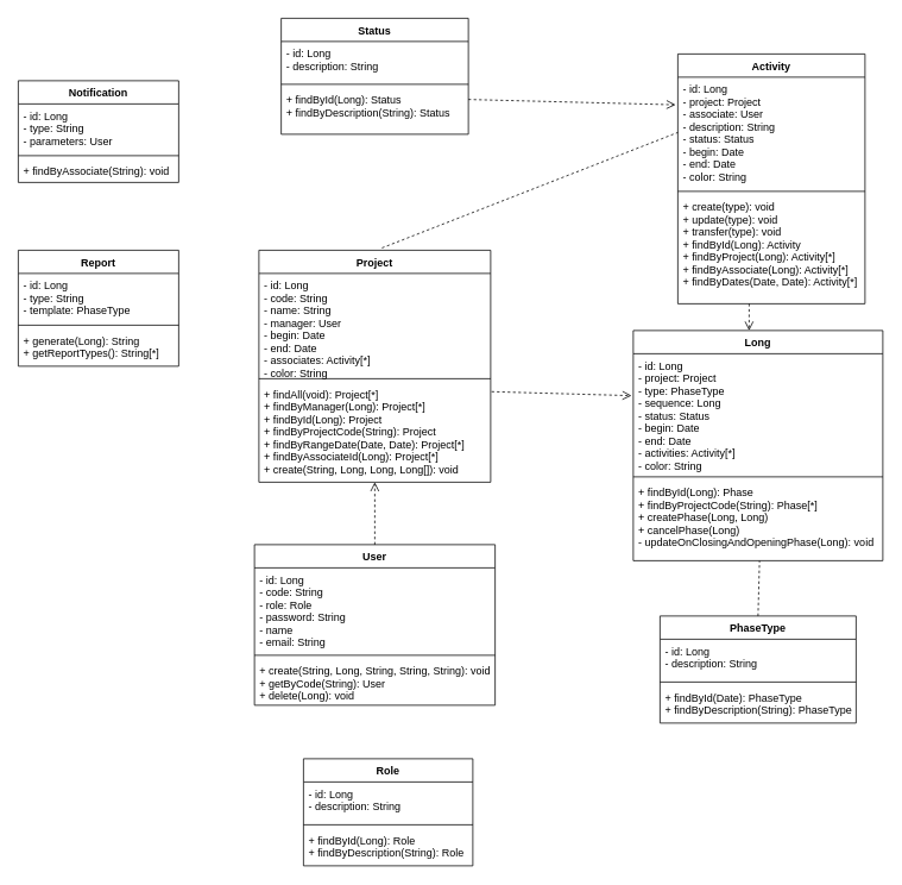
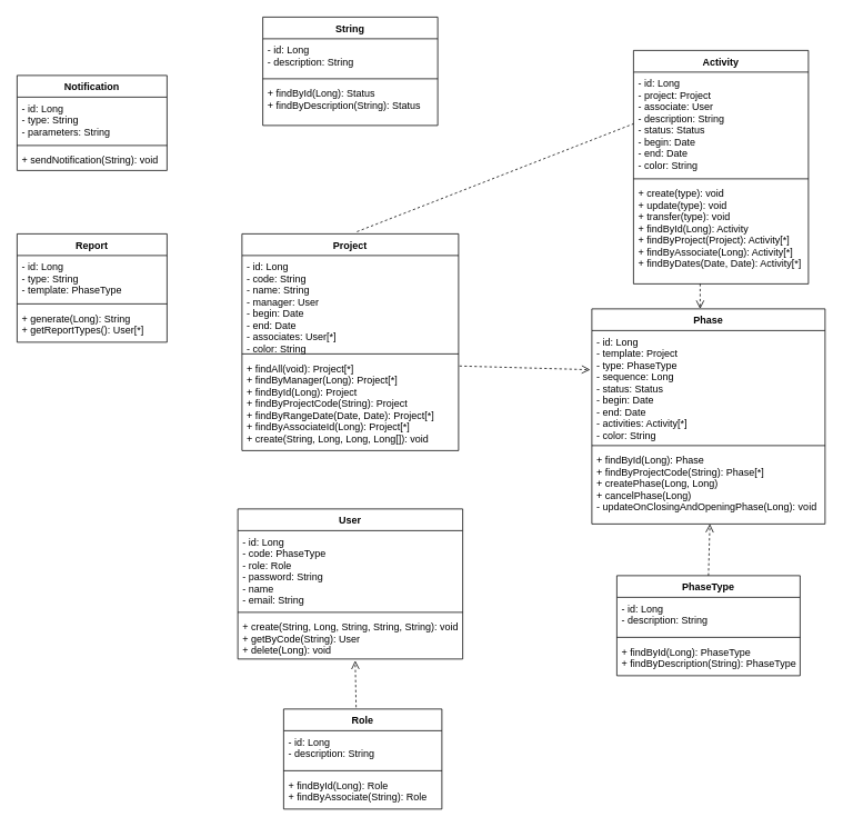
  <mxCell id="0" />
  <mxCell id="1" parent="0" />
  <mxCell id="2" value="Project" style="swimlane;fontStyle=1;align=center;verticalAlign=top;childLayout=stackLayout;horizontal=1;startSize=26;horizontalStack=0;resizeParent=1;resizeParentMax=0;resizeLast=0;collapsible=1;marginBottom=0;" parent="1" vertex="1"><mxGeometry x="290" y="280" width="260" height="260" as="geometry" /></mxCell>
- <mxCell id="3" value="- id: Long&#10;- code: String&#10;- name: String&#10;- manager: User&#10;- begin: Date&#10;- end: Date&#10;- associates: Activity[*]&#10;- color: String" style="text;strokeColor=none;fillColor=none;align=left;verticalAlign=top;spacingLeft=4;spacingRight=4;overflow=hidden;rotatable=0;points=[[0,0.5],[1,0.5]];portConstraint=eastwest;" parent="2" vertex="1"><mxGeometry y="26" width="260" height="114" as="geometry" /></mxCell>
+ <mxCell id="3" value="- id: Long&#10;- code: String&#10;- name: String&#10;- manager: User&#10;- begin: Date&#10;- end: Date&#10;- associates: User[*]&#10;- color: String" style="text;strokeColor=none;fillColor=none;align=left;verticalAlign=top;spacingLeft=4;spacingRight=4;overflow=hidden;rotatable=0;points=[[0,0.5],[1,0.5]];portConstraint=eastwest;" parent="2" vertex="1"><mxGeometry y="26" width="260" height="114" as="geometry" /></mxCell>
  <mxCell id="4" value="" style="line;strokeWidth=1;fillColor=none;align=left;verticalAlign=middle;spacingTop=-1;spacingLeft=3;spacingRight=3;rotatable=0;labelPosition=right;points=[];portConstraint=eastwest;" parent="2" vertex="1"><mxGeometry y="140" width="260" height="8" as="geometry" /></mxCell>
  <mxCell id="5" value="+ findAll(void): Project[*]&#10;+ findByManager(Long): Project[*]&#10;+ findById(Long): Project&#10;+ findByProjectCode(String): Project&#10;+ findByRangeDate(Date, Date): Project[*]&#10;+ findByAssociateId(Long): Project[*]&#10;+ create(String, Long, Long, Long[]): void&#10;&#10;&#10;" style="text;strokeColor=none;fillColor=none;align=left;verticalAlign=top;spacingLeft=4;spacingRight=4;overflow=hidden;rotatable=0;points=[[0,0.5],[1,0.5]];portConstraint=eastwest;" parent="2" vertex="1"><mxGeometry y="148" width="260" height="112" as="geometry" /></mxCell>
  <mxCell id="6" value="User" style="swimlane;fontStyle=1;align=center;verticalAlign=top;childLayout=stackLayout;horizontal=1;startSize=26;horizontalStack=0;resizeParent=1;resizeParentMax=0;resizeLast=0;collapsible=1;marginBottom=0;" parent="1" vertex="1"><mxGeometry x="285" y="610" width="270" height="180" as="geometry" /></mxCell>
- <mxCell id="7" value="- id: Long&#10;- code: String&#10;- role: Role&#10;- password: String&#10;- name&#10;- email: String&#10;" style="text;strokeColor=none;fillColor=none;align=left;verticalAlign=top;spacingLeft=4;spacingRight=4;overflow=hidden;rotatable=0;points=[[0,0.5],[1,0.5]];portConstraint=eastwest;" parent="6" vertex="1"><mxGeometry y="26" width="270" height="94" as="geometry" /></mxCell>
+ <mxCell id="7" value="- id: Long&#10;- code: PhaseType&#10;- role: Role&#10;- password: String&#10;- name&#10;- email: String&#10;" style="text;strokeColor=none;fillColor=none;align=left;verticalAlign=top;spacingLeft=4;spacingRight=4;overflow=hidden;rotatable=0;points=[[0,0.5],[1,0.5]];portConstraint=eastwest;" parent="6" vertex="1"><mxGeometry y="26" width="270" height="94" as="geometry" /></mxCell>
  <mxCell id="8" value="" style="line;strokeWidth=1;fillColor=none;align=left;verticalAlign=middle;spacingTop=-1;spacingLeft=3;spacingRight=3;rotatable=0;labelPosition=right;points=[];portConstraint=eastwest;" parent="6" vertex="1"><mxGeometry y="120" width="270" height="8" as="geometry" /></mxCell>
  <mxCell id="9" value="+ create(String, Long, String, String, String): void&#10;+ getByCode(String): User&#10;+ delete(Long): void&#10;&#10;" style="text;strokeColor=none;fillColor=none;align=left;verticalAlign=top;spacingLeft=4;spacingRight=4;overflow=hidden;rotatable=0;points=[[0,0.5],[1,0.5]];portConstraint=eastwest;" parent="6" vertex="1"><mxGeometry y="128" width="270" height="52" as="geometry" /></mxCell>
- <mxCell id="10" value="Status" style="swimlane;fontStyle=1;align=center;verticalAlign=top;childLayout=stackLayout;horizontal=1;startSize=26;horizontalStack=0;resizeParent=1;resizeParentMax=0;resizeLast=0;collapsible=1;marginBottom=0;" parent="1" vertex="1"><mxGeometry x="315" y="20" width="210" height="130" as="geometry" /></mxCell>
+ <mxCell id="10" value="String" style="swimlane;fontStyle=1;align=center;verticalAlign=top;childLayout=stackLayout;horizontal=1;startSize=26;horizontalStack=0;resizeParent=1;resizeParentMax=0;resizeLast=0;collapsible=1;marginBottom=0;" parent="1" vertex="1"><mxGeometry x="315" y="20" width="210" height="130" as="geometry" /></mxCell>
  <mxCell id="11" value="- id: Long&#10;- description: String&#10;" style="text;strokeColor=none;fillColor=none;align=left;verticalAlign=top;spacingLeft=4;spacingRight=4;overflow=hidden;rotatable=0;points=[[0,0.5],[1,0.5]];portConstraint=eastwest;" parent="10" vertex="1"><mxGeometry y="26" width="210" height="44" as="geometry" /></mxCell>
  <mxCell id="12" value="" style="line;strokeWidth=1;fillColor=none;align=left;verticalAlign=middle;spacingTop=-1;spacingLeft=3;spacingRight=3;rotatable=0;labelPosition=right;points=[];portConstraint=eastwest;" parent="10" vertex="1"><mxGeometry y="70" width="210" height="8" as="geometry" /></mxCell>
  <mxCell id="13" value="+ findById(Long): Status&#10;+ findByDescription(String): Status&#10;" style="text;strokeColor=none;fillColor=none;align=left;verticalAlign=top;spacingLeft=4;spacingRight=4;overflow=hidden;rotatable=0;points=[[0,0.5],[1,0.5]];portConstraint=eastwest;" parent="10" vertex="1"><mxGeometry y="78" width="210" height="52" as="geometry" /></mxCell>
  <mxCell id="14" value="Activity" style="swimlane;fontStyle=1;align=center;verticalAlign=top;childLayout=stackLayout;horizontal=1;startSize=26;horizontalStack=0;resizeParent=1;resizeParentMax=0;resizeLast=0;collapsible=1;marginBottom=0;" parent="1" vertex="1"><mxGeometry x="760" y="60" width="210" height="280" as="geometry" /></mxCell>
  <mxCell id="15" value="- id: Long&#10;- project: Project&#10;- associate: User&#10;- description: String&#10;- status: Status&#10;- begin: Date&#10;- end: Date&#10;- color: String" style="text;strokeColor=none;fillColor=none;align=left;verticalAlign=top;spacingLeft=4;spacingRight=4;overflow=hidden;rotatable=0;points=[[0,0.5],[1,0.5]];portConstraint=eastwest;" parent="14" vertex="1"><mxGeometry y="26" width="210" height="124" as="geometry" /></mxCell>
  <mxCell id="16" value="" style="line;strokeWidth=1;fillColor=none;align=left;verticalAlign=middle;spacingTop=-1;spacingLeft=3;spacingRight=3;rotatable=0;labelPosition=right;points=[];portConstraint=eastwest;" parent="14" vertex="1"><mxGeometry y="150" width="210" height="8" as="geometry" /></mxCell>
- <mxCell id="17" value="+ create(type): void&#10;+ update(type): void&#10;+ transfer(type): void&#10;+ findById(Long): Activity&#10;+ findByProject(Long): Activity[*]&#10;+ findByAssociate(Long): Activity[*]&#10;+ findByDates(Date, Date): Activity[*]&#10;" style="text;strokeColor=none;fillColor=none;align=left;verticalAlign=top;spacingLeft=4;spacingRight=4;overflow=hidden;rotatable=0;points=[[0,0.5],[1,0.5]];portConstraint=eastwest;" parent="14" vertex="1"><mxGeometry y="158" width="210" height="122" as="geometry" /></mxCell>
- <mxCell id="18" value="Long" style="swimlane;fontStyle=1;align=center;verticalAlign=top;childLayout=stackLayout;horizontal=1;startSize=26;horizontalStack=0;resizeParent=1;resizeParentMax=0;resizeLast=0;collapsible=1;marginBottom=0;" parent="1" vertex="1"><mxGeometry x="710" y="370" width="280" height="258" as="geometry" /></mxCell>
- <mxCell id="19" value="- id: Long&#10;- project: Project&#10;- type: PhaseType&#10;- sequence: Long&#10;- status: Status&#10;- begin: Date&#10;- end: Date&#10;- activities: Activity[*]&#10;- color: String&#10;" style="text;strokeColor=none;fillColor=none;align=left;verticalAlign=top;spacingLeft=4;spacingRight=4;overflow=hidden;rotatable=0;points=[[0,0.5],[1,0.5]];portConstraint=eastwest;" parent="18" vertex="1"><mxGeometry y="26" width="280" height="134" as="geometry" /></mxCell>
+ <mxCell id="17" value="+ create(type): void&#10;+ update(type): void&#10;+ transfer(type): void&#10;+ findById(Long): Activity&#10;+ findByProject(Project): Activity[*]&#10;+ findByAssociate(Long): Activity[*]&#10;+ findByDates(Date, Date): Activity[*]&#10;" style="text;strokeColor=none;fillColor=none;align=left;verticalAlign=top;spacingLeft=4;spacingRight=4;overflow=hidden;rotatable=0;points=[[0,0.5],[1,0.5]];portConstraint=eastwest;" parent="14" vertex="1"><mxGeometry y="158" width="210" height="122" as="geometry" /></mxCell>
+ <mxCell id="18" value="Phase" style="swimlane;fontStyle=1;align=center;verticalAlign=top;childLayout=stackLayout;horizontal=1;startSize=26;horizontalStack=0;resizeParent=1;resizeParentMax=0;resizeLast=0;collapsible=1;marginBottom=0;" parent="1" vertex="1"><mxGeometry x="710" y="370" width="280" height="258" as="geometry" /></mxCell>
+ <mxCell id="19" value="- id: Long&#10;- template: Project&#10;- type: PhaseType&#10;- sequence: Long&#10;- status: Status&#10;- begin: Date&#10;- end: Date&#10;- activities: Activity[*]&#10;- color: String&#10;" style="text;strokeColor=none;fillColor=none;align=left;verticalAlign=top;spacingLeft=4;spacingRight=4;overflow=hidden;rotatable=0;points=[[0,0.5],[1,0.5]];portConstraint=eastwest;" parent="18" vertex="1"><mxGeometry y="26" width="280" height="134" as="geometry" /></mxCell>
  <mxCell id="20" value="" style="line;strokeWidth=1;fillColor=none;align=left;verticalAlign=middle;spacingTop=-1;spacingLeft=3;spacingRight=3;rotatable=0;labelPosition=right;points=[];portConstraint=eastwest;" parent="18" vertex="1"><mxGeometry y="160" width="280" height="8" as="geometry" /></mxCell>
  <mxCell id="21" value="+ findById(Long): Phase&#10;+ findByProjectCode(String): Phase[*]&#10;+ createPhase(Long, Long)&#10;+ cancelPhase(Long)&#10;- updateOnClosingAndOpeningPhase(Long): void&#10;" style="text;strokeColor=none;fillColor=none;align=left;verticalAlign=top;spacingLeft=4;spacingRight=4;overflow=hidden;rotatable=0;points=[[0,0.5],[1,0.5]];portConstraint=eastwest;" parent="18" vertex="1"><mxGeometry y="168" width="280" height="90" as="geometry" /></mxCell>
  <mxCell id="22" value="Role" style="swimlane;fontStyle=1;align=center;verticalAlign=top;childLayout=stackLayout;horizontal=1;startSize=26;horizontalStack=0;resizeParent=1;resizeParentMax=0;resizeLast=0;collapsible=1;marginBottom=0;" parent="1" vertex="1"><mxGeometry x="340" y="850" width="190" height="120" as="geometry" /></mxCell>
  <mxCell id="23" value="- id: Long&#10;- description: String&#10;" style="text;strokeColor=none;fillColor=none;align=left;verticalAlign=top;spacingLeft=4;spacingRight=4;overflow=hidden;rotatable=0;points=[[0,0.5],[1,0.5]];portConstraint=eastwest;" parent="22" vertex="1"><mxGeometry y="26" width="190" height="44" as="geometry" /></mxCell>
  <mxCell id="24" value="" style="line;strokeWidth=1;fillColor=none;align=left;verticalAlign=middle;spacingTop=-1;spacingLeft=3;spacingRight=3;rotatable=0;labelPosition=right;points=[];portConstraint=eastwest;" parent="22" vertex="1"><mxGeometry y="70" width="190" height="8" as="geometry" /></mxCell>
- <mxCell id="25" value="+ findById(Long): Role&#10;+ findByDescription(String): Role&#10;" style="text;strokeColor=none;fillColor=none;align=left;verticalAlign=top;spacingLeft=4;spacingRight=4;overflow=hidden;rotatable=0;points=[[0,0.5],[1,0.5]];portConstraint=eastwest;" parent="22" vertex="1"><mxGeometry y="78" width="190" height="42" as="geometry" /></mxCell>
- <mxCell id="27" value="&lt;div&gt;&lt;br&gt;&lt;/div&gt;&lt;div&gt;&lt;br&gt;&lt;/div&gt;" style="html=1;verticalAlign=bottom;endArrow=open;dashed=1;endSize=8;exitX=0.5;exitY=0;exitDx=0;exitDy=0;" parent="1" source="6" target="5" edge="1"><mxGeometry relative="1" as="geometry"><mxPoint x="419.5" y="600" as="targetPoint" /><mxPoint x="420.5" y="702" as="sourcePoint" /><mxPoint as="offset" /></mxGeometry></mxCell>
+ <mxCell id="25" value="+ findById(Long): Role&#10;+ findByAssociate(String): Role&#10;" style="text;strokeColor=none;fillColor=none;align=left;verticalAlign=top;spacingLeft=4;spacingRight=4;overflow=hidden;rotatable=0;points=[[0,0.5],[1,0.5]];portConstraint=eastwest;" parent="22" vertex="1"><mxGeometry y="78" width="190" height="42" as="geometry" /></mxCell>
+ <mxCell id="26" value="&lt;div&gt;&lt;br&gt;&lt;/div&gt;&lt;div&gt;&lt;br&gt;&lt;/div&gt;" style="html=1;verticalAlign=bottom;endArrow=open;dashed=1;endSize=8;entryX=0.522;entryY=1.038;entryDx=0;entryDy=0;entryPerimeter=0;exitX=0.458;exitY=-0.017;exitDx=0;exitDy=0;exitPerimeter=0;" parent="1" source="22" target="9" edge="1"><mxGeometry relative="1" as="geometry"><mxPoint x="425" y="852" as="targetPoint" /><mxPoint x="420" y="930" as="sourcePoint" /><mxPoint as="offset" /></mxGeometry></mxCell>
  <mxCell id="28" value="PhaseType" style="swimlane;fontStyle=1;align=center;verticalAlign=top;childLayout=stackLayout;horizontal=1;startSize=26;horizontalStack=0;resizeParent=1;resizeParentMax=0;resizeLast=0;collapsible=1;marginBottom=0;" parent="1" vertex="1"><mxGeometry x="740" y="690" width="220" height="120" as="geometry" /></mxCell>
  <mxCell id="29" value="- id: Long&#10;- description: String&#10;" style="text;strokeColor=none;fillColor=none;align=left;verticalAlign=top;spacingLeft=4;spacingRight=4;overflow=hidden;rotatable=0;points=[[0,0.5],[1,0.5]];portConstraint=eastwest;" parent="28" vertex="1"><mxGeometry y="26" width="220" height="44" as="geometry" /></mxCell>
  <mxCell id="30" value="" style="line;strokeWidth=1;fillColor=none;align=left;verticalAlign=middle;spacingTop=-1;spacingLeft=3;spacingRight=3;rotatable=0;labelPosition=right;points=[];portConstraint=eastwest;" parent="28" vertex="1"><mxGeometry y="70" width="220" height="8" as="geometry" /></mxCell>
- <mxCell id="31" value="+ findById(Date): PhaseType&#10;+ findByDescription(String): PhaseType&#10;" style="text;strokeColor=none;fillColor=none;align=left;verticalAlign=top;spacingLeft=4;spacingRight=4;overflow=hidden;rotatable=0;points=[[0,0.5],[1,0.5]];portConstraint=eastwest;" parent="28" vertex="1"><mxGeometry y="78" width="220" height="42" as="geometry" /></mxCell>
+ <mxCell id="31" value="+ findById(Long): PhaseType&#10;+ findByDescription(String): PhaseType&#10;" style="text;strokeColor=none;fillColor=none;align=left;verticalAlign=top;spacingLeft=4;spacingRight=4;overflow=hidden;rotatable=0;points=[[0,0.5],[1,0.5]];portConstraint=eastwest;" parent="28" vertex="1"><mxGeometry y="78" width="220" height="42" as="geometry" /></mxCell>
  <mxCell id="32" value="&lt;div&gt;&lt;br&gt;&lt;/div&gt;&lt;div&gt;&lt;br&gt;&lt;/div&gt;" style="html=1;verticalAlign=bottom;endArrow=open;dashed=1;endSize=8;exitX=1.004;exitY=0.094;exitDx=0;exitDy=0;exitPerimeter=0;" parent="1" source="5" edge="1"><mxGeometry relative="1" as="geometry"><mxPoint x="708" y="443" as="targetPoint" /><mxPoint x="650" y="443" as="sourcePoint" /><mxPoint as="offset" /></mxGeometry></mxCell>
- <mxCell id="33" value="&lt;div&gt;&lt;br&gt;&lt;/div&gt;&lt;div&gt;&lt;br&gt;&lt;/div&gt;" style="html=1;verticalAlign=bottom;endArrow=open;dashed=1;endSize=8;exitX=1;exitY=0.25;exitDx=0;exitDy=0;exitPerimeter=0;entryX=-0.012;entryY=0.25;entryDx=0;entryDy=0;entryPerimeter=0;" parent="1" source="13" target="15" edge="1"><mxGeometry relative="1" as="geometry"><mxPoint x="710" y="111" as="targetPoint" /><mxPoint x="541.04" y="113.04" as="sourcePoint" /><mxPoint as="offset" /></mxGeometry></mxCell>
  <mxCell id="34" value="&lt;div&gt;&lt;br&gt;&lt;/div&gt;&lt;div&gt;&lt;br&gt;&lt;/div&gt;" style="html=1;verticalAlign=bottom;endArrow=none;dashed=1;endSize=8;exitX=0.531;exitY=-0.01;exitDx=0;exitDy=0;exitPerimeter=0;entryX=0;entryY=0.5;entryDx=0;entryDy=0;" parent="1" source="2" target="15" edge="1"><mxGeometry relative="1" as="geometry"><mxPoint x="680" y="231" as="targetPoint" /><mxPoint x="495" y="231" as="sourcePoint" /><mxPoint as="offset" /></mxGeometry></mxCell>
- <mxCell id="35" value="&lt;div&gt;&lt;br&gt;&lt;/div&gt;&lt;div&gt;&lt;br&gt;&lt;/div&gt;" style="html=1;verticalAlign=bottom;endArrow=none;dashed=1;endSize=8;exitX=0.5;exitY=0;exitDx=0;exitDy=0;entryX=0.506;entryY=1;entryDx=0;entryDy=0;entryPerimeter=0;" parent="1" source="28" target="21" edge="1"><mxGeometry relative="1" as="geometry"><mxPoint x="730" y="583" as="targetPoint" /><mxPoint x="790" y="583" as="sourcePoint" /><mxPoint as="offset" /></mxGeometry></mxCell>
+ <mxCell id="35" value="&lt;div&gt;&lt;br&gt;&lt;/div&gt;&lt;div&gt;&lt;br&gt;&lt;/div&gt;" style="html=1;verticalAlign=bottom;endArrow=open;dashed=1;endSize=8;exitX=0.5;exitY=0;exitDx=0;exitDy=0;entryX=0.506;entryY=1;entryDx=0;entryDy=0;entryPerimeter=0;" parent="1" source="28" target="21" edge="1"><mxGeometry relative="1" as="geometry"><mxPoint x="730" y="583" as="targetPoint" /><mxPoint x="790" y="583" as="sourcePoint" /><mxPoint as="offset" /></mxGeometry></mxCell>
  <mxCell id="36" value="Notification" style="swimlane;fontStyle=1;align=center;verticalAlign=top;childLayout=stackLayout;horizontal=1;startSize=26;horizontalStack=0;resizeParent=1;resizeParentMax=0;resizeLast=0;collapsible=1;marginBottom=0;" parent="1" vertex="1"><mxGeometry x="20" y="90" width="180" height="114" as="geometry" /></mxCell>
- <mxCell id="37" value="- id: Long&#10;- type: String&#10;- parameters: User&#10;" style="text;strokeColor=none;fillColor=none;align=left;verticalAlign=top;spacingLeft=4;spacingRight=4;overflow=hidden;rotatable=0;points=[[0,0.5],[1,0.5]];portConstraint=eastwest;" parent="36" vertex="1"><mxGeometry y="26" width="180" height="54" as="geometry" /></mxCell>
+ <mxCell id="37" value="- id: Long&#10;- type: String&#10;- parameters: String&#10;" style="text;strokeColor=none;fillColor=none;align=left;verticalAlign=top;spacingLeft=4;spacingRight=4;overflow=hidden;rotatable=0;points=[[0,0.5],[1,0.5]];portConstraint=eastwest;" parent="36" vertex="1"><mxGeometry y="26" width="180" height="54" as="geometry" /></mxCell>
  <mxCell id="38" value="" style="line;strokeWidth=1;fillColor=none;align=left;verticalAlign=middle;spacingTop=-1;spacingLeft=3;spacingRight=3;rotatable=0;labelPosition=right;points=[];portConstraint=eastwest;" parent="36" vertex="1"><mxGeometry y="80" width="180" height="8" as="geometry" /></mxCell>
- <mxCell id="39" value="+ findByAssociate(String): void" style="text;strokeColor=none;fillColor=none;align=left;verticalAlign=top;spacingLeft=4;spacingRight=4;overflow=hidden;rotatable=0;points=[[0,0.5],[1,0.5]];portConstraint=eastwest;" parent="36" vertex="1"><mxGeometry y="88" width="180" height="26" as="geometry" /></mxCell>
+ <mxCell id="39" value="+ sendNotification(String): void" style="text;strokeColor=none;fillColor=none;align=left;verticalAlign=top;spacingLeft=4;spacingRight=4;overflow=hidden;rotatable=0;points=[[0,0.5],[1,0.5]];portConstraint=eastwest;" parent="36" vertex="1"><mxGeometry y="88" width="180" height="26" as="geometry" /></mxCell>
  <mxCell id="40" value="&lt;div&gt;&lt;br&gt;&lt;/div&gt;&lt;div&gt;&lt;br&gt;&lt;/div&gt;" style="html=1;verticalAlign=bottom;endArrow=open;dashed=1;endSize=8;" parent="1" edge="1"><mxGeometry relative="1" as="geometry"><mxPoint x="840" y="370" as="targetPoint" /><mxPoint x="840" y="340" as="sourcePoint" /><mxPoint as="offset" /></mxGeometry></mxCell>
  <mxCell id="41" value="Report" style="swimlane;fontStyle=1;align=center;verticalAlign=top;childLayout=stackLayout;horizontal=1;startSize=26;horizontalStack=0;resizeParent=1;resizeParentMax=0;resizeLast=0;collapsible=1;marginBottom=0;" parent="1" vertex="1"><mxGeometry x="20" y="280" width="180" height="130" as="geometry" /></mxCell>
  <mxCell id="42" value="- id: Long&#10;- type: String&#10;- template: PhaseType&#10;" style="text;strokeColor=none;fillColor=none;align=left;verticalAlign=top;spacingLeft=4;spacingRight=4;overflow=hidden;rotatable=0;points=[[0,0.5],[1,0.5]];portConstraint=eastwest;" parent="41" vertex="1"><mxGeometry y="26" width="180" height="54" as="geometry" /></mxCell>
  <mxCell id="43" value="" style="line;strokeWidth=1;fillColor=none;align=left;verticalAlign=middle;spacingTop=-1;spacingLeft=3;spacingRight=3;rotatable=0;labelPosition=right;points=[];portConstraint=eastwest;" parent="41" vertex="1"><mxGeometry y="80" width="180" height="8" as="geometry" /></mxCell>
- <mxCell id="44" value="+ generate(Long): String&#10;+ getReportTypes(): String[*]" style="text;strokeColor=none;fillColor=none;align=left;verticalAlign=top;spacingLeft=4;spacingRight=4;overflow=hidden;rotatable=0;points=[[0,0.5],[1,0.5]];portConstraint=eastwest;" parent="41" vertex="1"><mxGeometry y="88" width="180" height="42" as="geometry" /></mxCell>
+ <mxCell id="44" value="+ generate(Long): String&#10;+ getReportTypes(): User[*]" style="text;strokeColor=none;fillColor=none;align=left;verticalAlign=top;spacingLeft=4;spacingRight=4;overflow=hidden;rotatable=0;points=[[0,0.5],[1,0.5]];portConstraint=eastwest;" parent="41" vertex="1"><mxGeometry y="88" width="180" height="42" as="geometry" /></mxCell>
